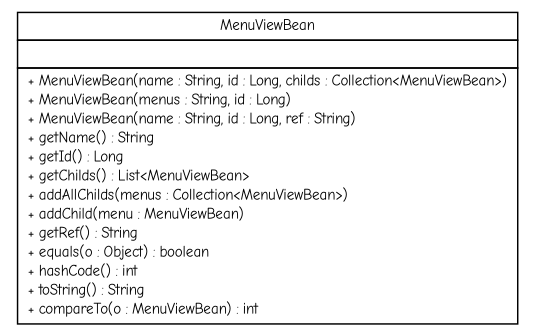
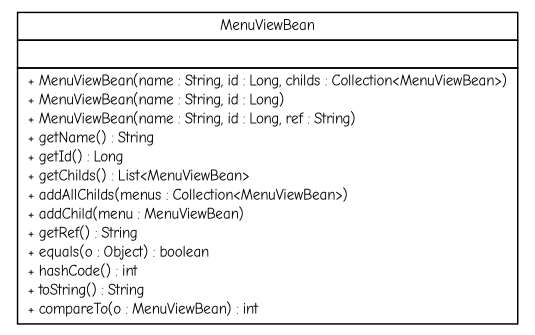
  digraph {
    nodesep=0.25
    ranksep=0.5
    fontname="Comic Neue"
-   n1 [fontcolor=black fontname="Comic Neue" fontsize=10.0 label=<<table title="br.gov.to.sefaz.seg.template.managedbean.viewbean.MenuViewBean" border="0" cellborder="1" cellspacing="0" cellpadding="2" port="p" href="./MenuViewBean.html"> 		<tr><td><table border="0" cellspacing="0" cellpadding="1"> <tr><td align="center" balign="center"> MenuViewBean </td></tr> 		</table></td></tr> 		<tr><td><table border="0" cellspacing="0" cellpadding="1"> <tr><td align="left" balign="left">  </td></tr> 		</table></td></tr> 		<tr><td><table border="0" cellspacing="0" cellpadding="1"> <tr><td align="left" balign="left"> + MenuViewBean(name : String, id : Long, childs : Collection&lt;MenuViewBean&gt;) </td></tr> <tr><td align="left" balign="left"> + MenuViewBean(menus : String, id : Long) </td></tr> <tr><td align="left" balign="left"> + MenuViewBean(name : String, id : Long, ref : String) </td></tr> <tr><td align="left" balign="left"> + getName() : String </td></tr> <tr><td align="left" balign="left"> + getId() : Long </td></tr> <tr><td align="left" balign="left"> + getChilds() : List&lt;MenuViewBean&gt; </td></tr> <tr><td align="left" balign="left"> + addAllChilds(menus : Collection&lt;MenuViewBean&gt;) </td></tr> <tr><td align="left" balign="left"> + addChild(menu : MenuViewBean) </td></tr> <tr><td align="left" balign="left"> + getRef() : String </td></tr> <tr><td align="left" balign="left"> + equals(o : Object) : boolean </td></tr> <tr><td align="left" balign="left"> + hashCode() : int </td></tr> <tr><td align="left" balign="left"> + toString() : String </td></tr> <tr><td align="left" balign="left"> + compareTo(o : MenuViewBean) : int </td></tr> 		</table></td></tr> 		</table>> shape=plaintext]
+   n1 [fontcolor=black fontname="Comic Neue" fontsize=10.0 label=<<table title="br.gov.to.sefaz.seg.template.managedbean.viewbean.MenuViewBean" border="0" cellborder="1" cellspacing="0" cellpadding="2" port="p" href="./MenuViewBean.html"> 		<tr><td><table border="0" cellspacing="0" cellpadding="1"> <tr><td align="center" balign="center"> MenuViewBean </td></tr> 		</table></td></tr> 		<tr><td><table border="0" cellspacing="0" cellpadding="1"> <tr><td align="left" balign="left">  </td></tr> 		</table></td></tr> 		<tr><td><table border="0" cellspacing="0" cellpadding="1"> <tr><td align="left" balign="left"> + MenuViewBean(name : String, id : Long, childs : Collection&lt;MenuViewBean&gt;) </td></tr> <tr><td align="left" balign="left"> + MenuViewBean(name : String, id : Long) </td></tr> <tr><td align="left" balign="left"> + MenuViewBean(name : String, id : Long, ref : String) </td></tr> <tr><td align="left" balign="left"> + getName() : String </td></tr> <tr><td align="left" balign="left"> + getId() : Long </td></tr> <tr><td align="left" balign="left"> + getChilds() : List&lt;MenuViewBean&gt; </td></tr> <tr><td align="left" balign="left"> + addAllChilds(menus : Collection&lt;MenuViewBean&gt;) </td></tr> <tr><td align="left" balign="left"> + addChild(menu : MenuViewBean) </td></tr> <tr><td align="left" balign="left"> + getRef() : String </td></tr> <tr><td align="left" balign="left"> + equals(o : Object) : boolean </td></tr> <tr><td align="left" balign="left"> + hashCode() : int </td></tr> <tr><td align="left" balign="left"> + toString() : String </td></tr> <tr><td align="left" balign="left"> + compareTo(o : MenuViewBean) : int </td></tr> 		</table></td></tr> 		</table>> shape=plaintext]
  }
